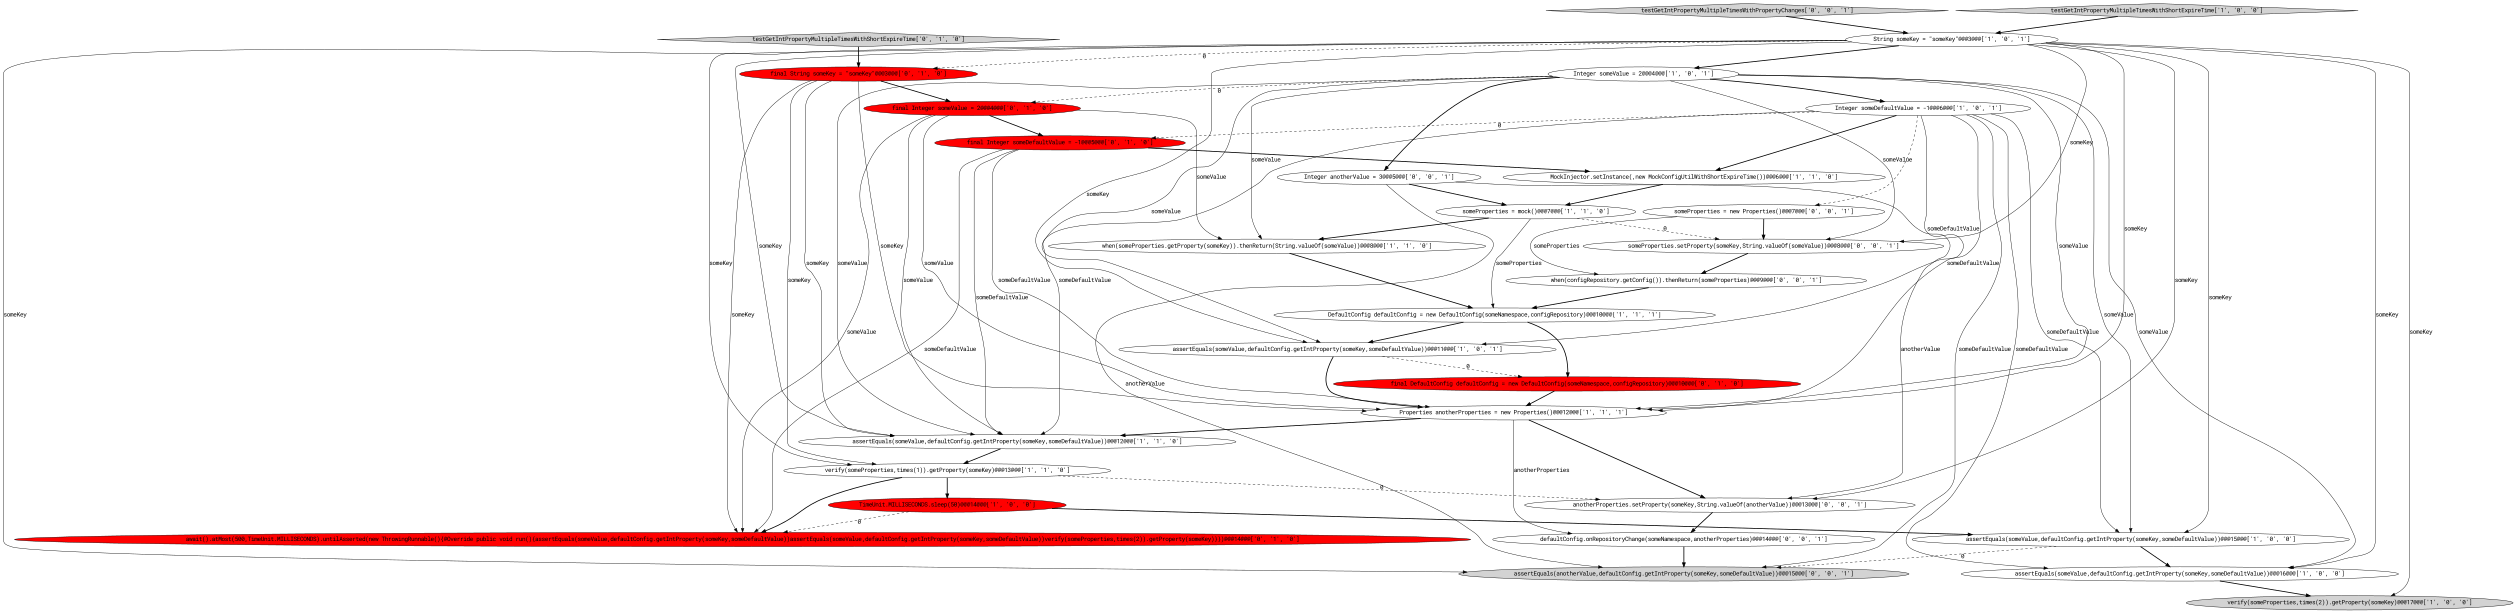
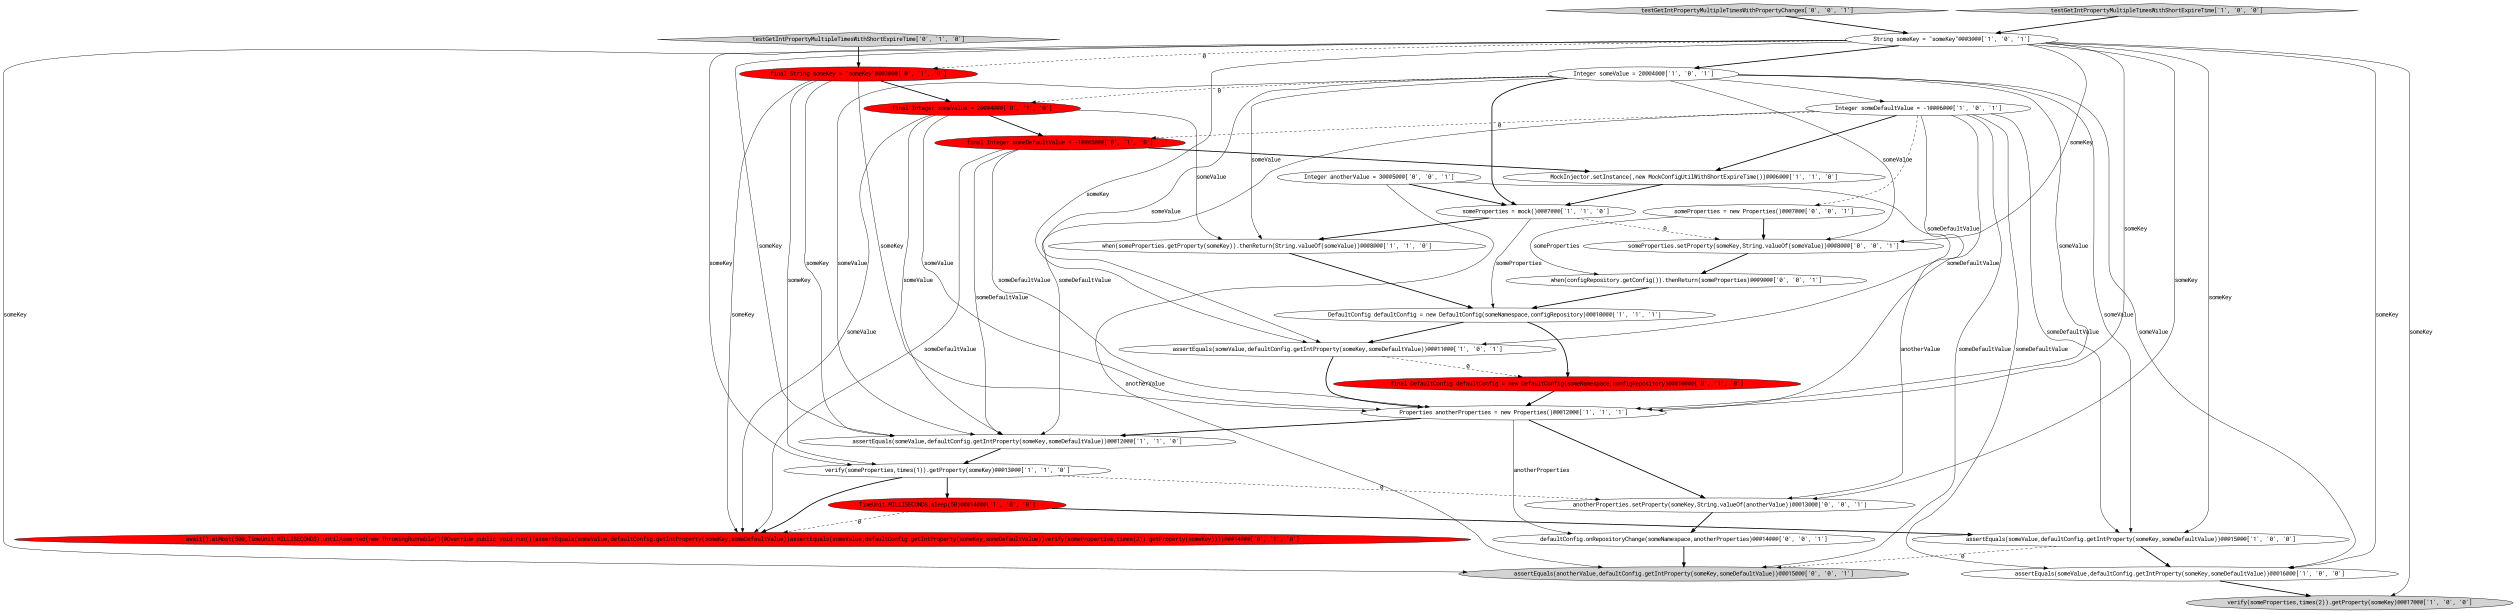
  digraph {
    fontname="Roboto Mono"
    node [fillcolor=white fontname="Roboto Mono" shape=ellipse style=filled]
    edge [fontname="Roboto Mono" style=solid]
    n1 [fillcolor=lightgray label="verify(someProperties,times(2)).getProperty(someKey)@@@17@@@['1', '0', '0']"]
    n2 [label="someProperties.setProperty(someKey,String.valueOf(someValue))@@@8@@@['0', '0', '1']"]
    n3 [label="when(configRepository.getConfig()).thenReturn(someProperties)@@@9@@@['0', '0', '1']"]
    n4 [label="DefaultConfig defaultConfig = new DefaultConfig(someNamespace,configRepository)@@@10@@@['1', '1', '1']"]
    n5 [label="String someKey = \"someKey\"@@@3@@@['1', '0', '1']"]
    n6 [label="assertEquals(someValue,defaultConfig.getIntProperty(someKey,someDefaultValue))@@@12@@@['1', '1', '0']"]
    n7 [label="assertEquals(someValue,defaultConfig.getIntProperty(someKey,someDefaultValue))@@@11@@@['1', '0', '1']"]
    n8 [label="Properties anotherProperties = new Properties()@@@12@@@['1', '1', '1']"]
    n9 [label="assertEquals(someValue,defaultConfig.getIntProperty(someKey,someDefaultValue))@@@15@@@['1', '0', '0']"]
    n10 [label="verify(someProperties,times(1)).getProperty(someKey)@@@13@@@['1', '1', '0']"]
    n11 [fillcolor=red label="final String someKey = \"someKey\"@@@3@@@['0', '1', '0']"]
    n12 [label="Integer someValue = 2@@@4@@@['1', '0', '1']"]
    n13 [label="anotherProperties.setProperty(someKey,String.valueOf(anotherValue))@@@13@@@['0', '0', '1']"]
    n14 [label="assertEquals(someValue,defaultConfig.getIntProperty(someKey,someDefaultValue))@@@16@@@['1', '0', '0']"]
    n15 [fillcolor=lightgray label="assertEquals(anotherValue,defaultConfig.getIntProperty(someKey,someDefaultValue))@@@15@@@['0', '0', '1']"]
    n16 [fillcolor=red label="final DefaultConfig defaultConfig = new DefaultConfig(someNamespace,configRepository)@@@10@@@['0', '1', '0']"]
    n17 [label="defaultConfig.onRepositoryChange(someNamespace,anotherProperties)@@@14@@@['0', '0', '1']"]
    n18 [fillcolor=red label="TimeUnit.MILLISECONDS.sleep(50)@@@14@@@['1', '0', '0']"]
    n19 [fillcolor=red label="await().atMost(500,TimeUnit.MILLISECONDS).untilAsserted(new ThrowingRunnable(){@Override public void run(){assertEquals(someValue,defaultConfig.getIntProperty(someKey,someDefaultValue))assertEquals(someValue,defaultConfig.getIntProperty(someKey,someDefaultValue))verify(someProperties,times(2)).getProperty(someKey)}})@@@14@@@['0', '1', '0']"]
    n20 [fillcolor=red label="final Integer someValue = 2@@@4@@@['0', '1', '0']"]
    n21 [label="Integer anotherValue = 3@@@5@@@['0', '0', '1']"]
    n22 [label="Integer someDefaultValue = -1@@@6@@@['1', '0', '1']"]
    n23 [label="when(someProperties.getProperty(someKey)).thenReturn(String.valueOf(someValue))@@@8@@@['1', '1', '0']"]
    n24 [label="MockInjector.setInstance(,new MockConfigUtilWithShortExpireTime())@@@6@@@['1', '1', '0']"]
    n25 [label="someProperties = mock()@@@7@@@['1', '1', '0']"]
    n26 [fillcolor=red label="final Integer someDefaultValue = -1@@@5@@@['0', '1', '0']"]
    n27 [label="someProperties = new Properties()@@@7@@@['0', '0', '1']"]
    n28 [fillcolor=lightgray label="testGetIntPropertyMultipleTimesWithPropertyChanges['0', '0', '1']" shape=diamond]
    n29 [fillcolor=lightgray label="testGetIntPropertyMultipleTimesWithShortExpireTime['0', '1', '0']" shape=diamond]
    n30 [fillcolor=lightgray label="testGetIntPropertyMultipleTimesWithShortExpireTime['1', '0', '0']" shape=diamond]
    n2 -> n3 [style=bold]
    n3 -> n4 [style=bold]
    n4 -> n7 [style=bold]
    n4 -> n16 [style=bold]
    n5 -> n1 [label=someKey]
    n5 -> n2 [label=someKey]
    n5 -> n6 [label=someKey]
    n5 -> n7 [label=someKey]
    n5 -> n8 [label=someKey]
    n5 -> n9 [label=someKey]
    n5 -> n10 [label=someKey]
    n5 -> n11 [label=0 style=dashed]
    n5 -> n12 [style=bold]
    n5 -> n13 [label=someKey]
    n5 -> n14 [label=someKey]
    n5 -> n15 [label=someKey]
    n6 -> n10 [style=bold]
    n7 -> n8 [style=bold]
    n7 -> n16 [label=0 style=dashed]
    n8 -> n6 [style=bold]
    n8 -> n13 [style=bold]
    n8 -> n17 [label=anotherProperties]
    n9 -> n14 [style=bold]
    n9 -> n15 [label=0 style=dashed]
    n10 -> n13 [label=0 style=dashed]
    n10 -> n18 [style=bold]
    n10 -> n19 [style=bold]
    n11 -> n6 [label=someKey]
    n11 -> n8 [label=someKey]
    n11 -> n10 [label=someKey]
    n11 -> n19 [label=someKey]
    n11 -> n20 [style=bold]
    n12 -> n2 [label=someValue]
    n12 -> n6 [label=someValue]
    n12 -> n7 [label=someValue]
    n12 -> n8 [label=someValue]
    n12 -> n9 [label=someValue]
    n12 -> n14 [label=someValue]
    n12 -> n20 [label=0 style=dashed]
-   n12 -> n21 [style=bold]
-   n12 -> n22 [style=bold]
+   n12 -> n25 [style=bold]
+   n12 -> n22
    n12 -> n23 [label=someValue]
    n13 -> n17 [style=bold]
    n14 -> n1 [style=bold]
    n16 -> n8 [style=bold]
    n17 -> n15 [style=bold]
    n18 -> n9 [style=bold]
    n18 -> n19 [label=0 style=dashed]
    n20 -> n6 [label=someValue]
    n20 -> n8 [label=someValue]
    n20 -> n19 [label=someValue]
    n20 -> n23 [label=someValue]
    n20 -> n26 [style=bold]
    n21 -> n13 [label=anotherValue]
    n21 -> n15 [label=anotherValue]
    n21 -> n25 [style=bold]
    n22 -> n6 [label=someDefaultValue]
    n22 -> n7 [label=someDefaultValue]
    n22 -> n8 [label=someDefaultValue]
    n22 -> n9 [label=someDefaultValue]
    n22 -> n14 [label=someDefaultValue]
    n22 -> n15 [label=someDefaultValue]
    n22 -> n24 [style=bold]
    n22 -> n26 [label=0 style=dashed]
    n22 -> n27 [style=dashed]
    n23 -> n4 [style=bold]
    n24 -> n25 [style=bold]
    n25 -> n2 [label=0 style=dashed]
    n25 -> n4 [label=someProperties]
    n25 -> n23 [style=bold]
    n26 -> n6 [label=someDefaultValue]
    n26 -> n8 [label=someDefaultValue]
    n26 -> n19 [label=someDefaultValue]
    n26 -> n24 [style=bold]
    n27 -> n2 [style=bold]
    n27 -> n3 [label=someProperties]
    n28 -> n5 [style=bold]
    n29 -> n11 [style=bold]
    n30 -> n5 [style=bold]
  }
